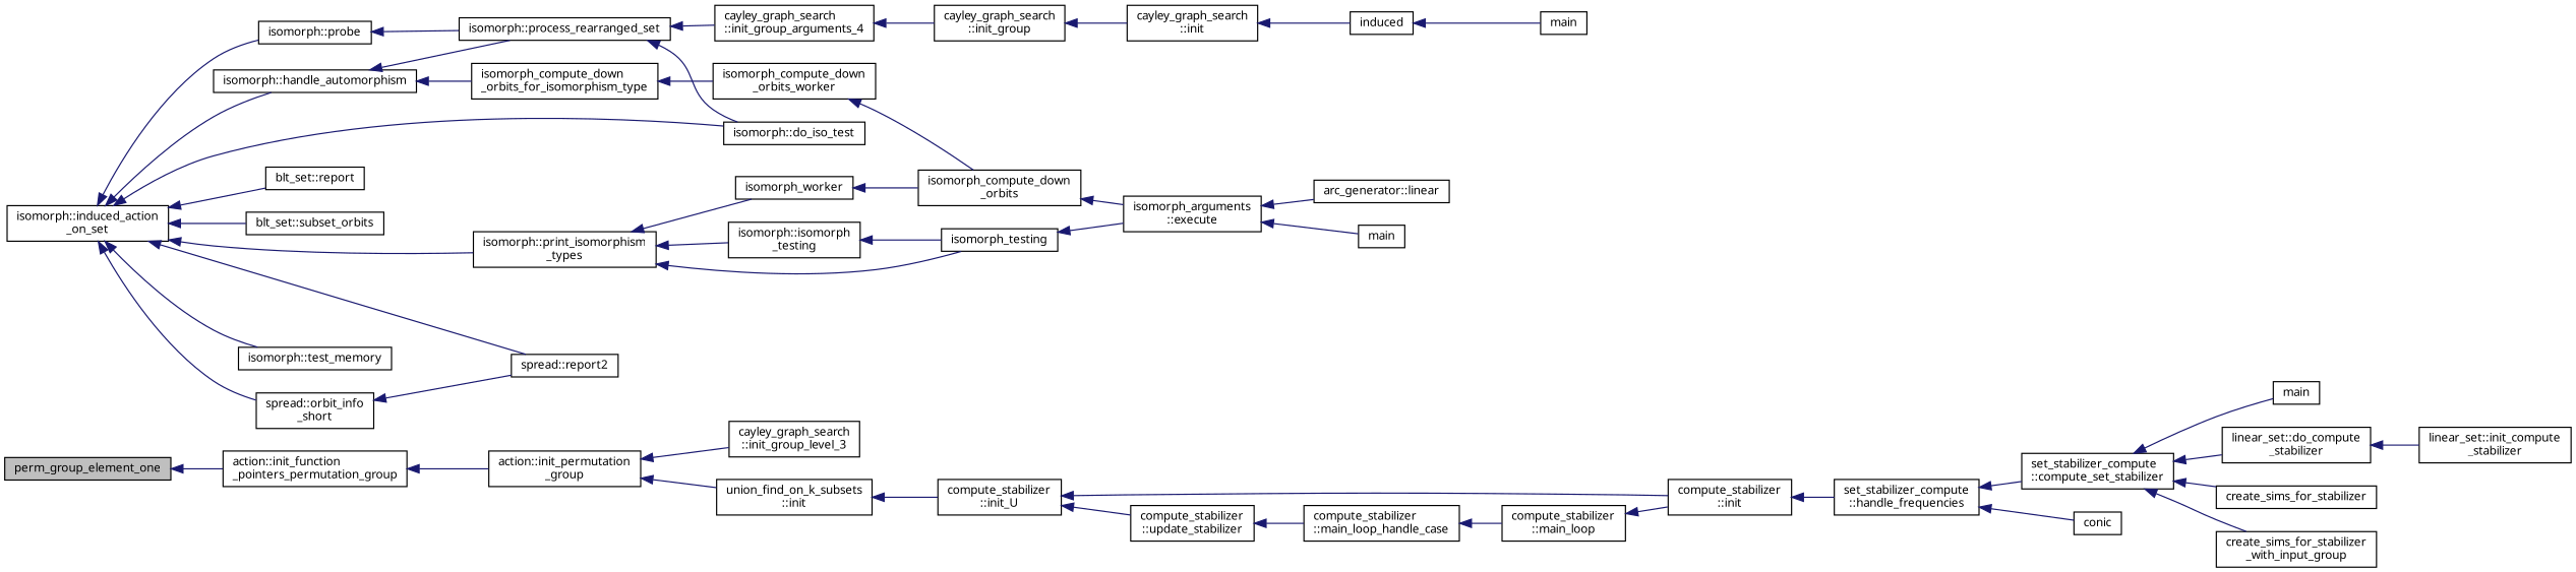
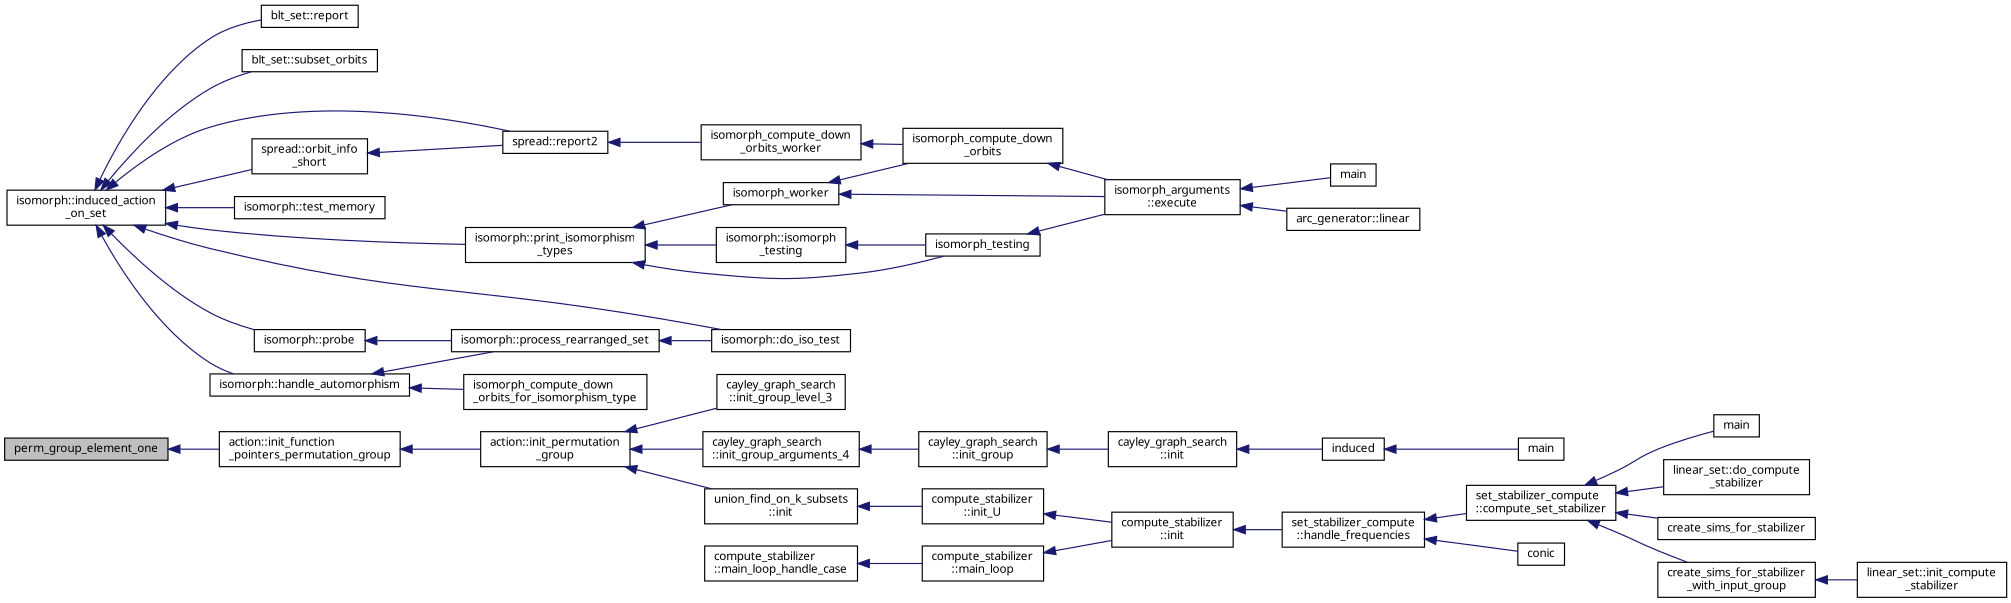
  digraph {
    fontname="Noto Sans"
    rankdir=LR
    node [color=black fillcolor=white fontname="Noto Sans" fontsize=10 shape=record style=filled]
    edge [color=midnightblue dir=back fontname="Noto Sans" fontsize=10 labelfontname=Helvetica labelfontsize=10 style=solid]
    n1 [fillcolor=grey75 fontcolor=black height=0.2 label=perm_group_element_one width=0.4]
    n2 [height=0.2 label="action::init_function\l_pointers_permutation_group" width=0.4]
    n3 [height=0.2 label="action::init_permutation\l_group" width=0.4]
    n4 [height=0.2 label="cayley_graph_search\l::init_group_level_3" width=0.4]
    n5 [height=0.2 label="cayley_graph_search\l::init_group_arguments_4" width=0.4]
    n6 [height=0.2 label="union_find_on_k_subsets\l::init" width=0.4]
    n7 [height=0.2 label="cayley_graph_search\l::init_group" width=0.4]
    n8 [height=0.2 label="compute_stabilizer\l::init_U" width=0.4]
    n9 [height=0.2 label="isomorph::induced_action\l_on_set" width=0.4]
    n10 [height=0.2 label="blt_set::report" width=0.4]
    n11 [height=0.2 label="blt_set::subset_orbits" width=0.4]
    n12 [height=0.2 label="spread::report2" width=0.4]
    n13 [height=0.2 label="spread::orbit_info\l_short" width=0.4]
    n14 [height=0.2 label="isomorph::test_memory" width=0.4]
    n15 [height=0.2 label="isomorph::print_isomorphism\l_types" width=0.4]
    n16 [height=0.2 label="isomorph::probe" width=0.4]
    n17 [height=0.2 label="isomorph::do_iso_test" width=0.4]
    n18 [height=0.2 label="isomorph::handle_automorphism" width=0.4]
    n19 [height=0.2 label="cayley_graph_search\l::init" width=0.4]
    n20 [height=0.2 label=induced width=0.4]
    n21 [height=0.2 label=main width=0.4]
    n22 [height=0.2 label="compute_stabilizer\l::init" width=0.4]
-   n23 [height=0.2 label="compute_stabilizer\l::update_stabilizer" width=0.4]
    n24 [height=0.2 label="set_stabilizer_compute\l::handle_frequencies" width=0.4]
    n25 [height=0.2 label="compute_stabilizer\l::main_loop_handle_case" width=0.4]
    n26 [height=0.2 label="set_stabilizer_compute\l::compute_set_stabilizer" width=0.4]
    n27 [height=0.2 label=conic width=0.4]
    n28 [height=0.2 label=main width=0.4]
    n29 [height=0.2 label="linear_set::do_compute\l_stabilizer" width=0.4]
    n30 [height=0.2 label=create_sims_for_stabilizer width=0.4]
    n31 [height=0.2 label="create_sims_for_stabilizer\l_with_input_group" width=0.4]
    n32 [height=0.2 label="linear_set::init_compute\l_stabilizer" width=0.4]
    n33 [height=0.2 label="compute_stabilizer\l::main_loop" width=0.4]
    n34 [height=0.2 label=isomorph_testing width=0.4]
    n35 [height=0.2 label=isomorph_worker width=0.4]
    n36 [height=0.2 label="isomorph::isomorph\l_testing" width=0.4]
    n37 [height=0.2 label="isomorph_compute_down\l_orbits_for_isomorphism_type" width=0.4]
    n38 [height=0.2 label="isomorph_compute_down\l_orbits_worker" width=0.4]
    n39 [height=0.2 label="isomorph::process_rearranged_set" width=0.4]
    n40 [height=0.2 label="isomorph_arguments\l::execute" width=0.4]
    n41 [height=0.2 label="isomorph_compute_down\l_orbits" width=0.4]
    n42 [height=0.2 label=main width=0.4]
    n43 [height=0.2 label="arc_generator::linear" width=0.4]
    n1 -> n2
    n2 -> n3
    n3 -> n4
-   n39 -> n5
+   n3 -> n5
    n3 -> n6
    n5 -> n7
    n6 -> n8
    n7 -> n19
    n8 -> n22
-   n8 -> n23
    n9 -> n10
    n9 -> n11
    n9 -> n12
    n9 -> n13
    n9 -> n14
    n9 -> n15
    n9 -> n16
    n9 -> n17
    n9 -> n18
    n13 -> n12
    n15 -> n34
    n15 -> n35
    n15 -> n36
    n16 -> n39
    n18 -> n37
    n18 -> n39
    n19 -> n20
    n20 -> n21
    n22 -> n24
-   n23 -> n25
    n24 -> n26
    n24 -> n27
    n25 -> n33
    n26 -> n28
    n26 -> n29
    n26 -> n30
    n26 -> n31
-   n29 -> n32
+   n31 -> n32
    n33 -> n22
    n34 -> n40
+   n35 -> n40
    n35 -> n41
    n36 -> n34
-   n37 -> n38
+   n12 -> n38
    n38 -> n41
    n39 -> n17
    n40 -> n42
    n40 -> n43
    n41 -> n40
  }
